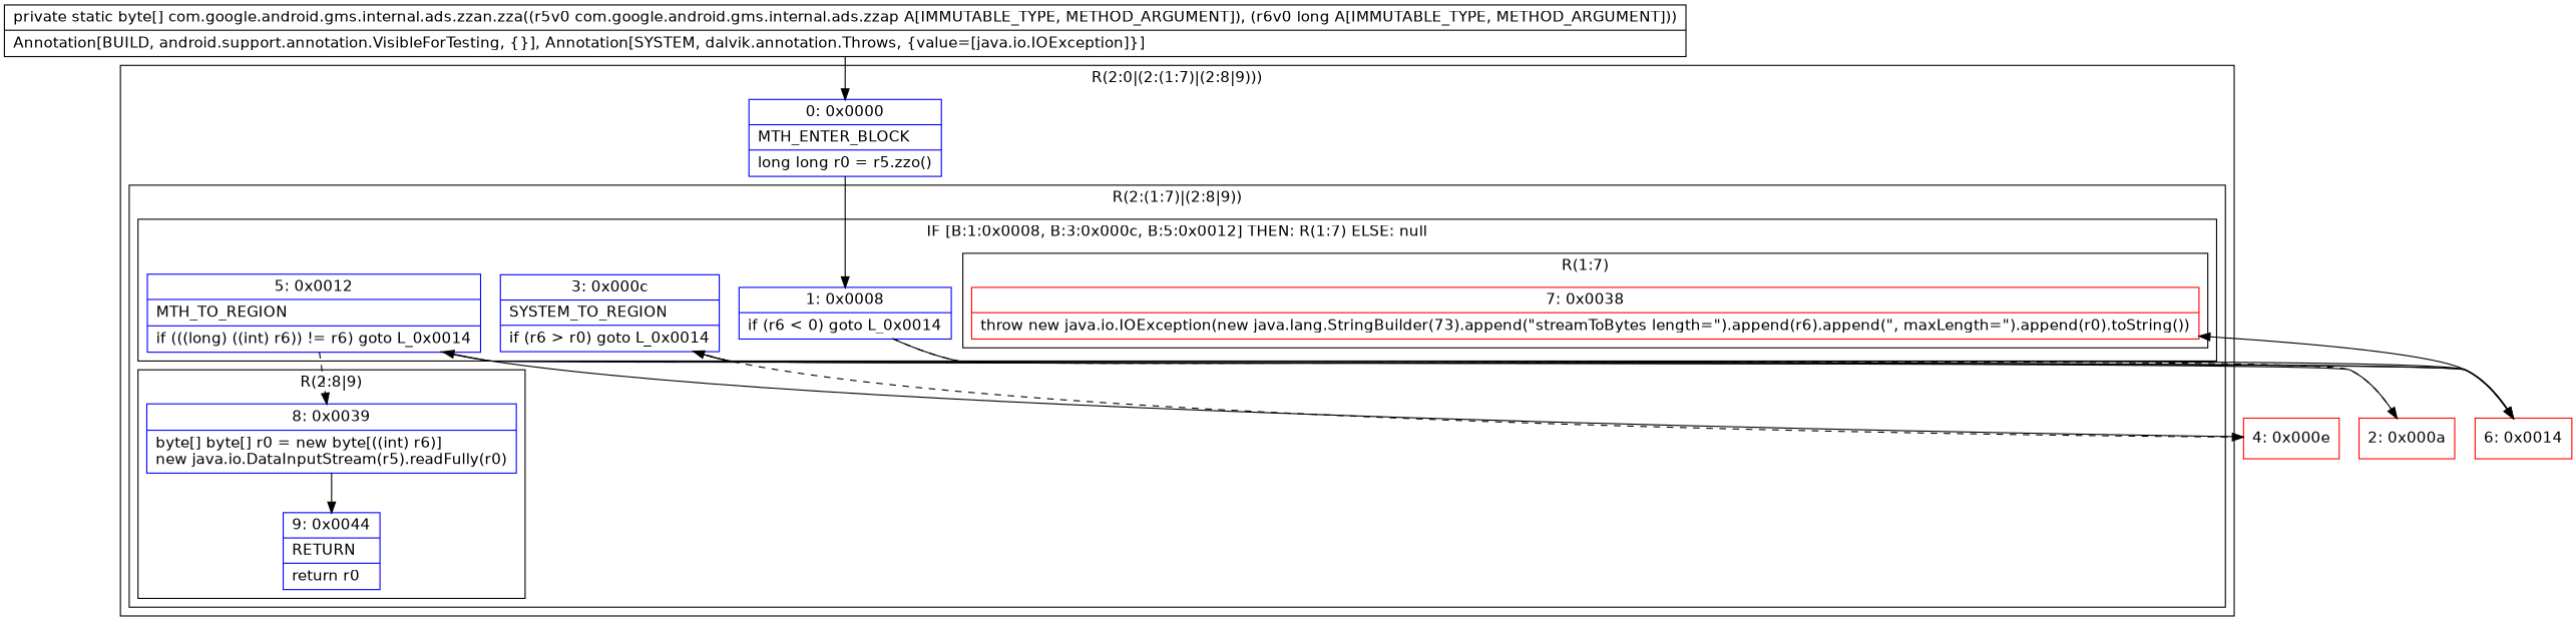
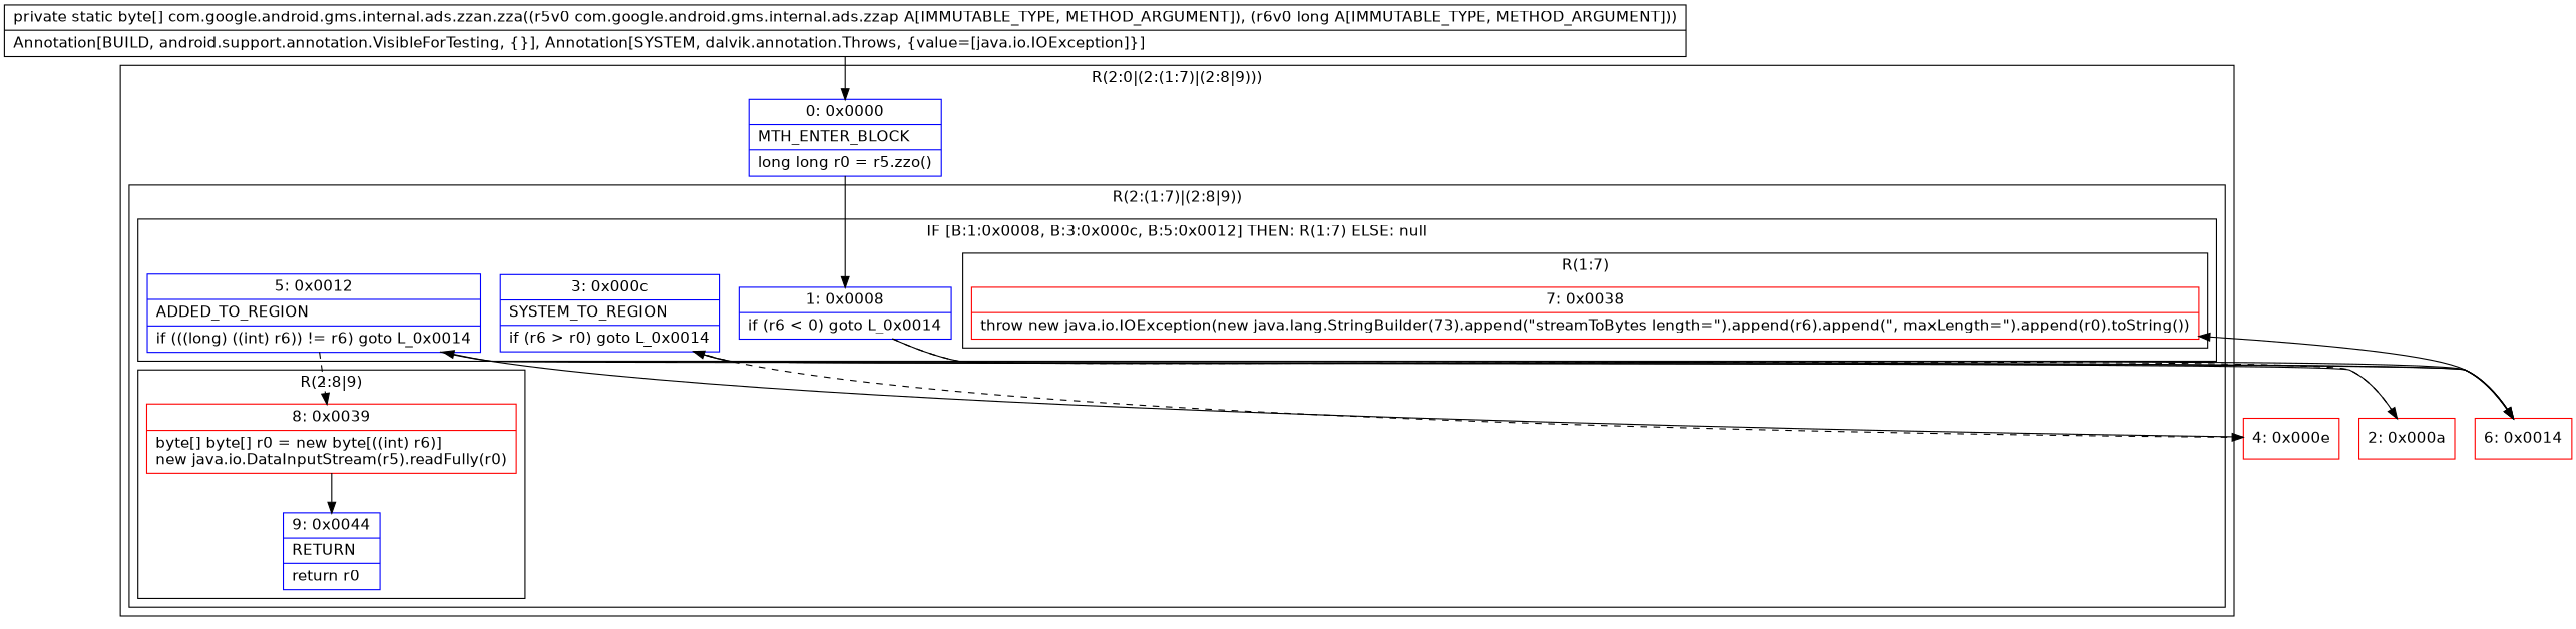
  digraph {
    fontname="DejaVu Sans"
    node [color=blue fontname="DejaVu Sans" shape=record]
    edge [fontname="DejaVu Sans"]
    n1 [color=red label="{7\:\ 0x0038|throw new java.io.IOException(new java.lang.StringBuilder(73).append(\"streamToBytes length=\").append(r6).append(\", maxLength=\").append(r0).toString())\l}"]
    n2 [label="{1\:\ 0x0008|if (r6 \< 0) goto L_0x0014\l}"]
    n3 [label="{3\:\ 0x000c|SYSTEM_TO_REGION\l|if (r6 \> r0) goto L_0x0014\l}"]
-   n4 [label="{5\:\ 0x0012|MTH_TO_REGION\l|if (((long) ((int) r6)) != r6) goto L_0x0014\l}"]
-   n5 [label="{8\:\ 0x0039|byte[] byte[] r0 = new byte[((int) r6)]\lnew java.io.DataInputStream(r5).readFully(r0)\l}"]
+   n4 [label="{5\:\ 0x0012|ADDED_TO_REGION\l|if (((long) ((int) r6)) != r6) goto L_0x0014\l}"]
+   n5 [color=red label="{8\:\ 0x0039|byte[] byte[] r0 = new byte[((int) r6)]\lnew java.io.DataInputStream(r5).readFully(r0)\l}"]
    n6 [label="{9\:\ 0x0044|RETURN\l|return r0\l}"]
    n7 [label="{0\:\ 0x0000|MTH_ENTER_BLOCK\l|long long r0 = r5.zzo()\l}"]
    n8 [color=red label="{2\:\ 0x000a}"]
    n9 [color=red label="{6\:\ 0x0014}"]
    n10 [color=red label="{4\:\ 0x000e}"]
    n11 [label="{private static byte[] com.google.android.gms.internal.ads.zzan.zza((r5v0 com.google.android.gms.internal.ads.zzap A[IMMUTABLE_TYPE, METHOD_ARGUMENT]), (r6v0 long A[IMMUTABLE_TYPE, METHOD_ARGUMENT]))  | Annotation[BUILD, android.support.annotation.VisibleForTesting, \{\}], Annotation[SYSTEM, dalvik.annotation.Throws, \{value=[java.io.IOException]\}]\l}" color=""]
    subgraph cluster_1 {
      label="R(2:0|(2:(1:7)|(2:8|9)))"
      n7
      subgraph cluster_2 {
        label="R(2:(1:7)|(2:8|9))"
        subgraph cluster_3 {
          label="IF [B:1:0x0008, B:3:0x000c, B:5:0x0012] THEN: R(1:7) ELSE: null"
          n2
          n3
          n4
          subgraph cluster_4 {
            label="R(1:7)"
            n1
          }
        }
        subgraph cluster_5 {
          label="R(2:8|9)"
          n5
          n6
        }
      }
    }
    n2 -> n8 [style=dashed]
    n2 -> n9
    n3 -> n9
    n3 -> n10 [style=dashed]
    n4 -> n5 [style=dashed]
    n4 -> n9
    n5 -> n6
    n7 -> n2
    n8 -> n3
    n9 -> n1
    n10 -> n4
    n11 -> n7
  }
